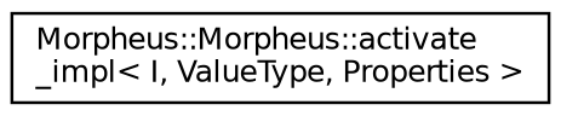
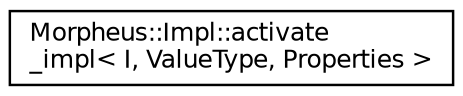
  digraph {
    rankdir=LR
-   n1 [color=black fillcolor=white fontname=Helvetica fontsize=10 height=0.2 label="Morpheus::Morpheus::activate\l_impl\< I, ValueType, Properties \>" shape=record style=filled width=0.4]
+   n1 [color=black fillcolor=white fontname=Helvetica fontsize=10 height=0.2 label="Morpheus::Impl::activate\l_impl\< I, ValueType, Properties \>" shape=record style=filled width=0.4]
  }
